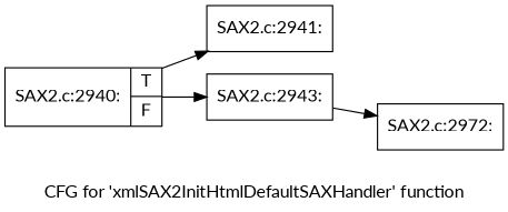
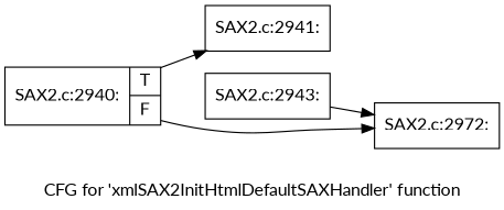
  digraph {
    fontname=Lato
    label="CFG for 'xmlSAX2InitHtmlDefaultSAXHandler' function"
    rankdir=LR
    node [fontname=Lato shape=record]
    edge [fontname=Lato]
    n1 [label="{SAX2.c:2941:}"]
    n2 [label="{SAX2.c:2940:|{<s0>T|<s1>F}}"]
    n3 [label="{SAX2.c:2943:}"]
    n4 [label="{SAX2.c:2972:}"]
    n2 -> n1
-   n2 -> n3
+   n2 -> n4
    n3 -> n4
  }
